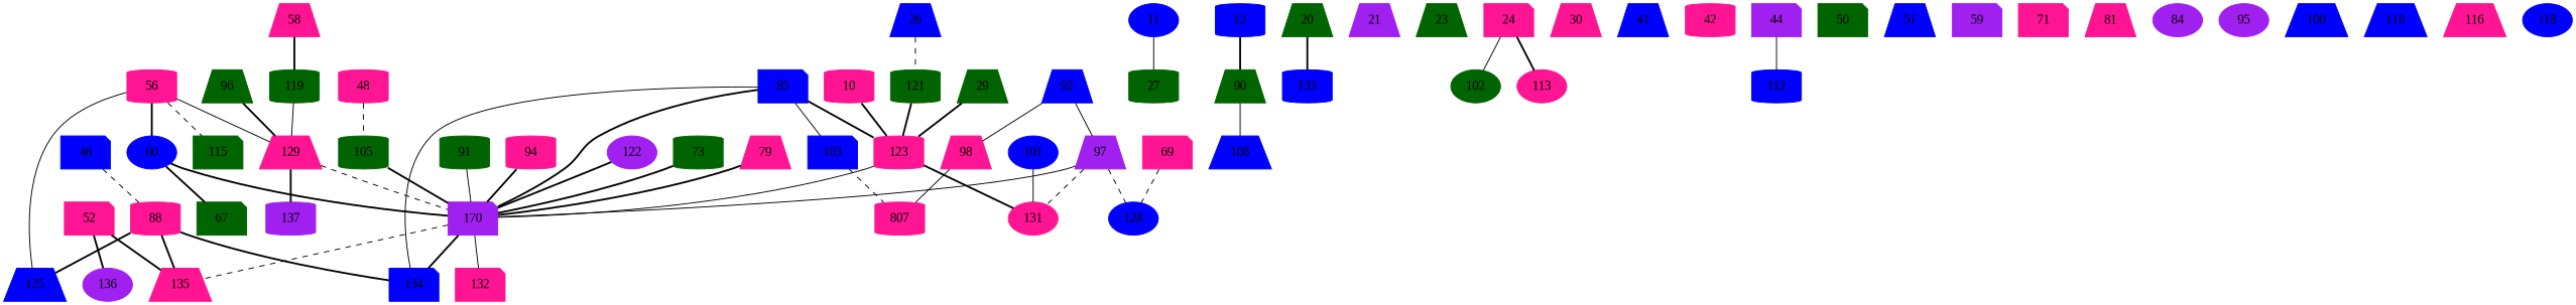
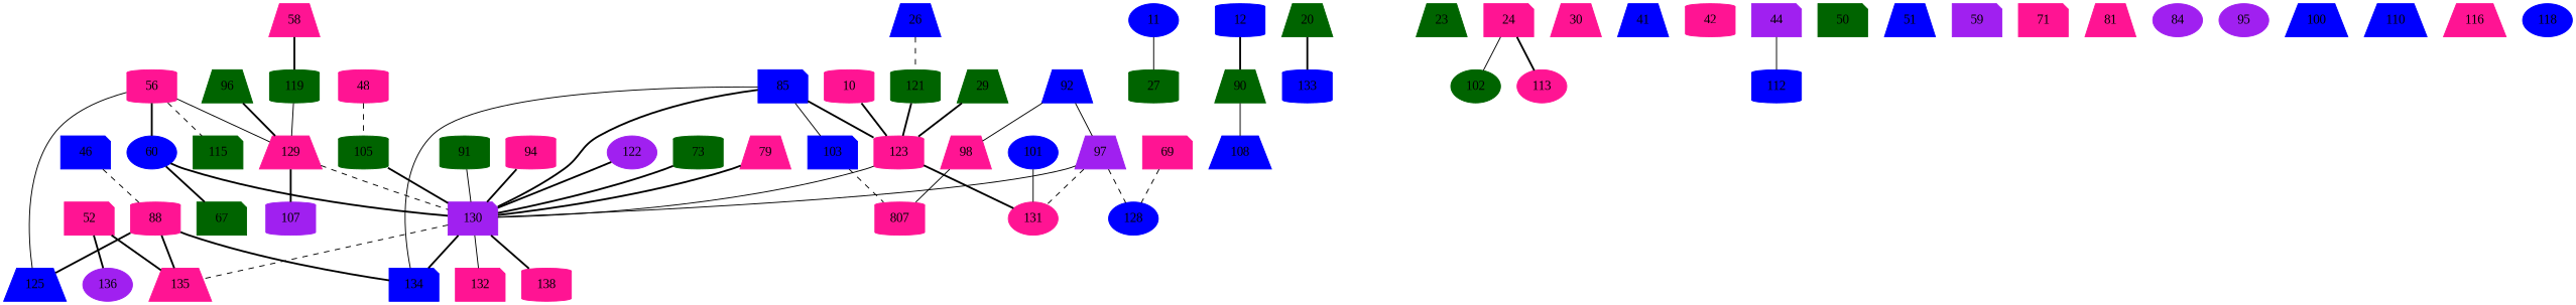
  graph {
    fontname="Liberation Serif"
    node [color=deeppink fontname="Liberation Serif" shape=trapezium style=filled]
    edge [fontname="Liberation Serif" style=bold]
    123 [shape=cylinder super="+93+99"]
-   130 [color=purple shape=note super="+33+72+53+106+109+120+127" label=170]
+   130 [color=purple shape=note super="+33+72+53+106+109+120+127"]
    131 [shape=ellipse]
    10 [shape=cylinder]
    11 [color=blue shape=ellipse super="+5"]
    27 [color=darkgreen shape=cylinder]
    90 [color=darkgreen super="+7"]
    108 [color=blue]
    12 [color=blue shape=cylinder]
    20 [color=darkgreen]
    133 [color=blue shape=cylinder]
-   21 [color=purple]
    23 [color=darkgreen]
    24 [shape=note super="+4+3"]
    102 [color=darkgreen shape=ellipse]
    113 [shape=ellipse]
    26 [color=blue]
    121 [color=darkgreen shape=cylinder]
    29 [color=darkgreen]
    30
    41 [color=blue]
    42 [shape=cylinder]
    44 [color=purple shape=note]
    112 [color=blue shape=cylinder]
    46 [color=blue shape=note]
    88 [shape=cylinder]
    135 [super="+124"]
    125 [color=blue super="+13+43+117"]
    134 [color=blue shape=note super="+49+55+114"]
    48 [shape=cylinder]
    105 [color=darkgreen shape=cylinder]
    50 [color=darkgreen shape=note]
    51 [color=blue]
    52 [shape=note]
    136 [color=purple shape=ellipse]
    56 [shape=cylinder super="+45"]
    60 [color=blue shape=ellipse]
    115 [color=darkgreen shape=note]
    129 [super="+76+104+126"]
    67 [color=darkgreen shape=note]
-   137 [color=purple shape=cylinder]
+   137 [color=purple shape=cylinder label=107]
    119 [color=darkgreen shape=cylinder]
    58
    59 [color=purple shape=note]
    132 [shape=note]
+   138 [shape=cylinder]
    n47 [label=69 shape=note]
    128 [color=blue shape=ellipse]
    71 [shape=note]
    73 [color=darkgreen shape=cylinder]
    79
    81
    84 [color=purple shape=ellipse]
    85 [color=blue shape=note]
    103 [color=blue shape=note]
    n56 [label=807 shape=cylinder]
    91 [color=darkgreen shape=cylinder]
    92 [color=blue super="+57"]
    97 [color=purple super="+65"]
    98
    94 [shape=cylinder]
    95 [color=purple shape=ellipse]
    96 [color=darkgreen]
    100 [color=blue]
    101 [color=blue shape=ellipse]
    110 [color=blue]
    116
    118 [color=blue shape=ellipse]
    122 [color=purple shape=ellipse]
    123 -- 130 [style=solid weight=3]
    123 -- 131
    130 -- 135 [style=dashed]
    130 -- 134 [weight=3]
    130 -- 132 [style=solid]
+   130 -- 138
    10 -- 123
    11 -- 27 [style=solid]
    90 -- 108 [style=solid]
    12 -- 90
    20 -- 133
    24 -- 102 [style=solid]
    24 -- 113
    26 -- 121 [style=dashed]
    121 -- 123
    29 -- 123
    44 -- 112 [style=solid]
    46 -- 88 [style=dashed]
    88 -- 135
    88 -- 125 [weight=2]
    88 -- 134
    48 -- 105 [style=dashed]
    105 -- 130
    52 -- 135
    52 -- 136
    56 -- 125 [style=solid]
    56 -- 60 [weight=2]
    56 -- 115 [style=dashed]
    56 -- 129 [style=solid]
    60 -- 130
    60 -- 67
    129 -- 130 [style=dashed weight=5]
    129 -- 137
    119 -- 129 [style=solid]
    58 -- 119
    n47 -- 128 [style=dashed]
    73 -- 130
    79 -- 130
    85 -- 123 [weight=2]
    85 -- 130
    85 -- 134 [style=solid]
    85 -- 103 [style=solid]
    103 -- n56 [style=dashed]
    91 -- 130 [style=solid]
    92 -- 97 [style=solid]
    92 -- 98 [style=solid]
    97 -- 130 [style=solid weight=2]
    97 -- 131 [style=dashed]
    97 -- 128 [style=dashed]
    98 -- n56 [style=solid]
    94 -- 130
    96 -- 129
    101 -- 131 [style=solid]
    122 -- 130
  }
